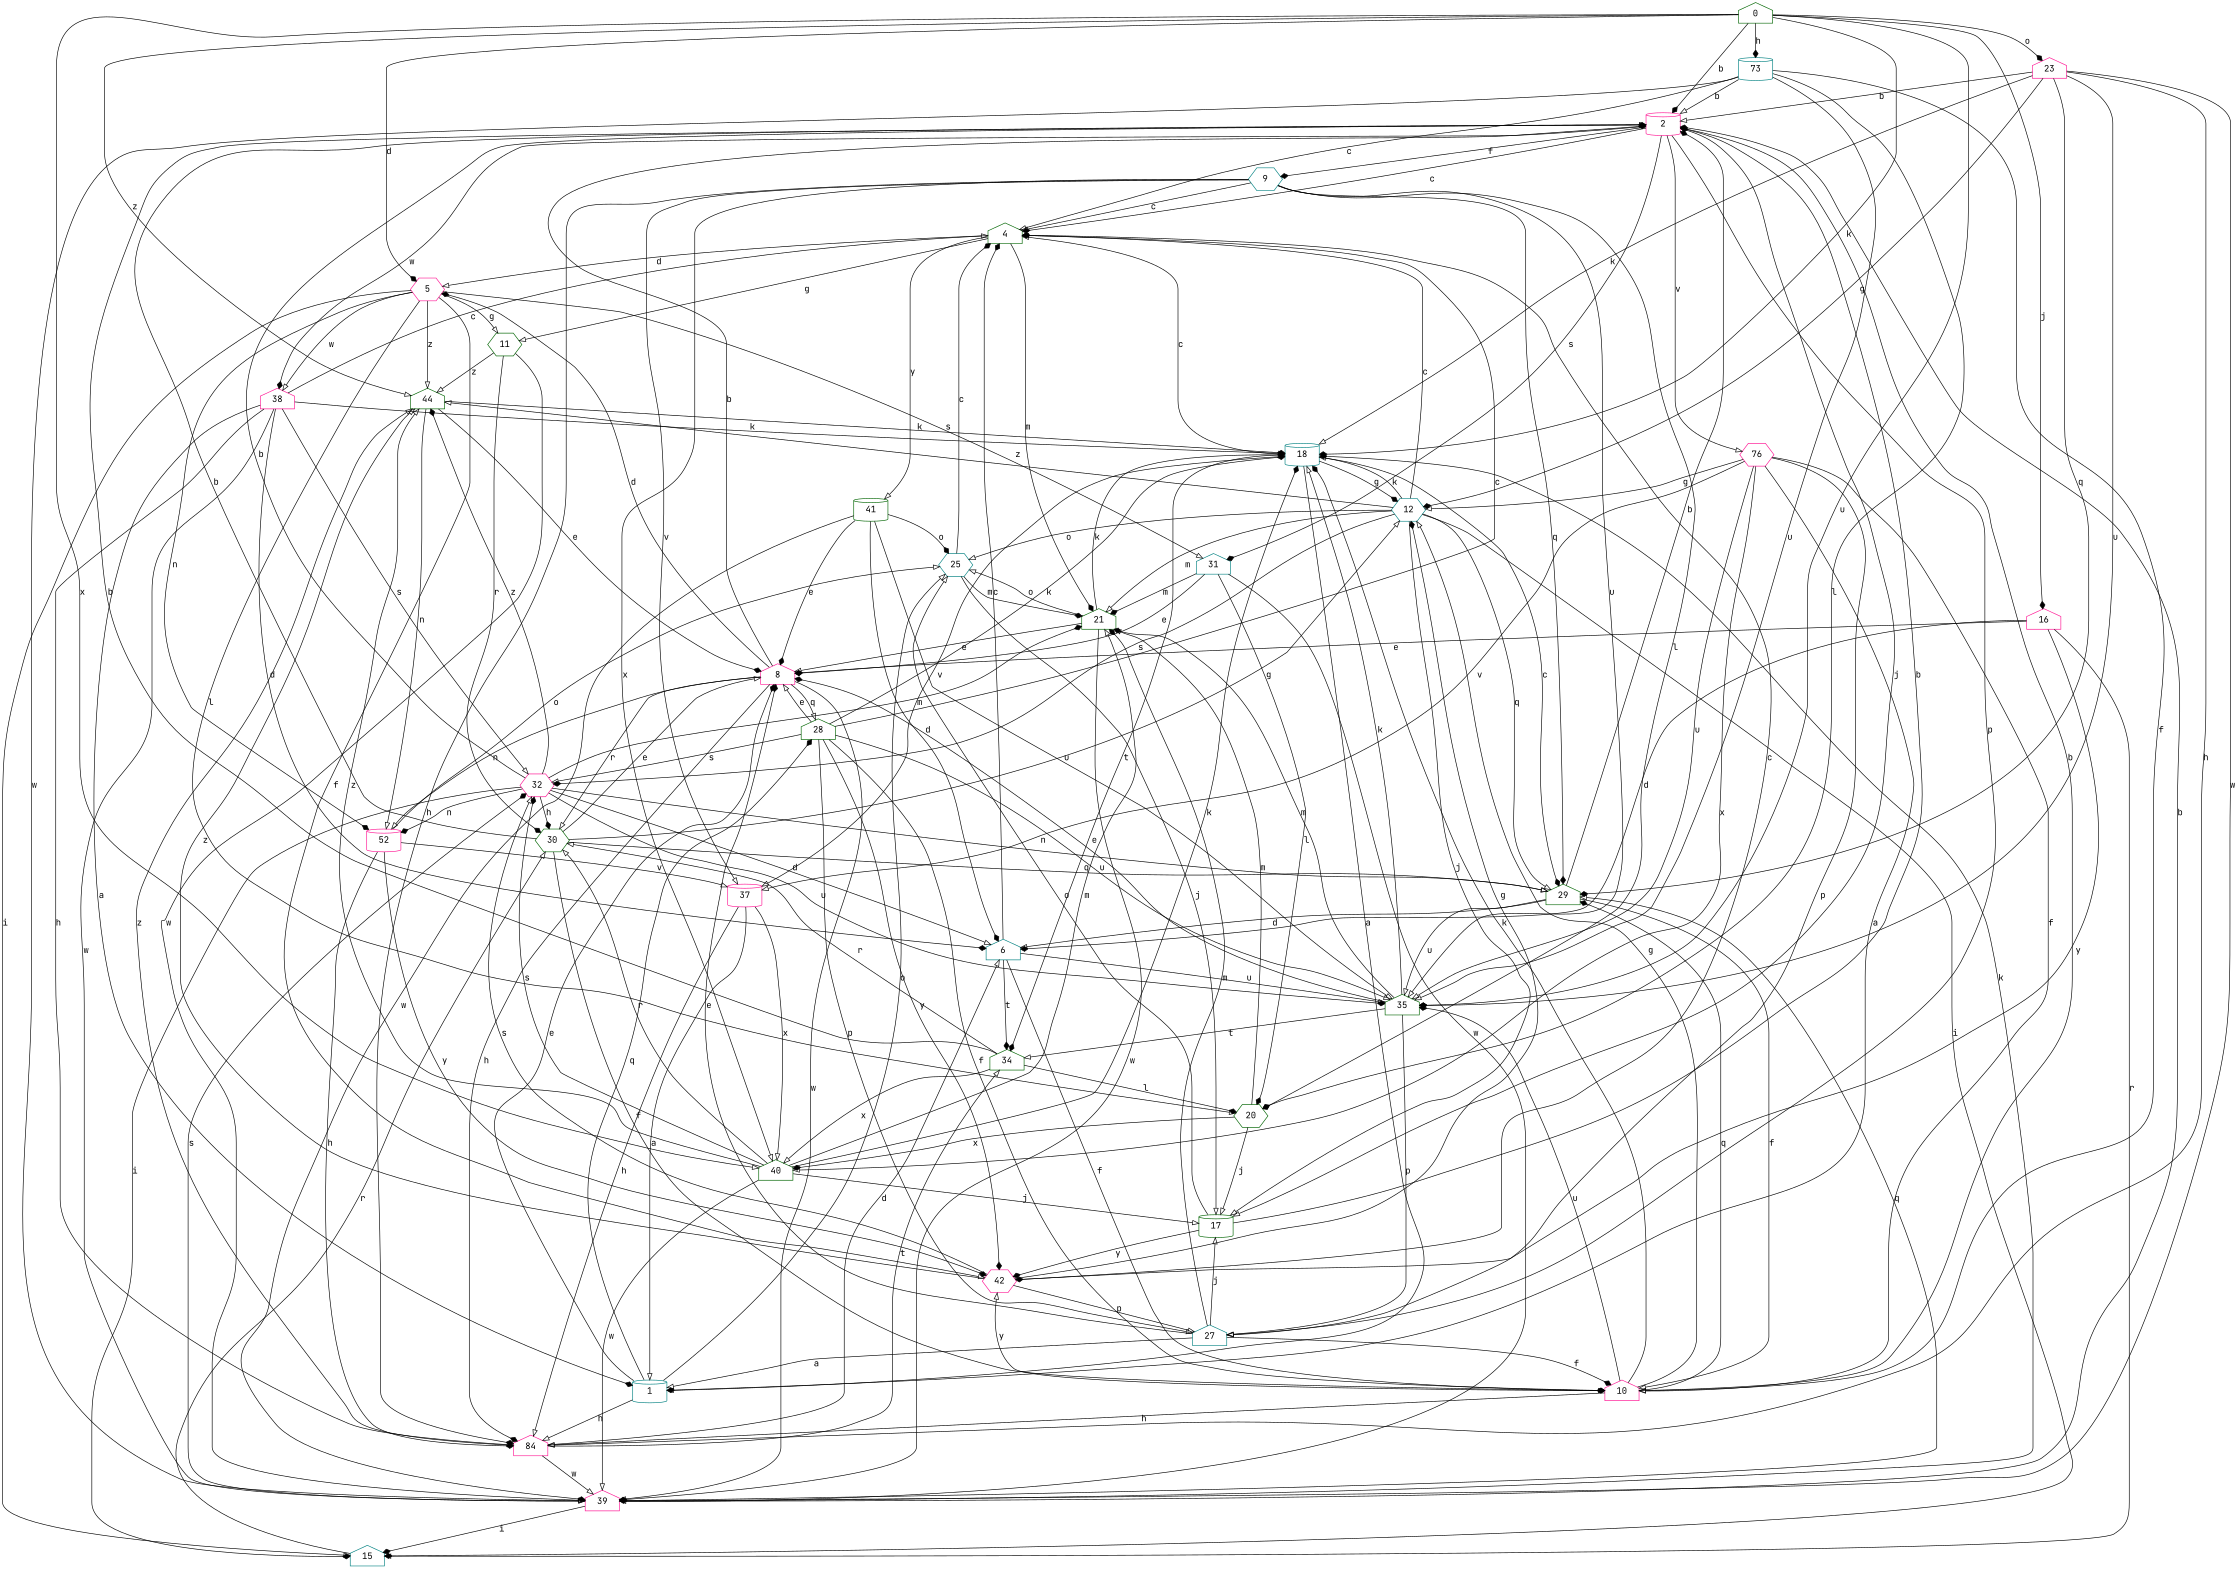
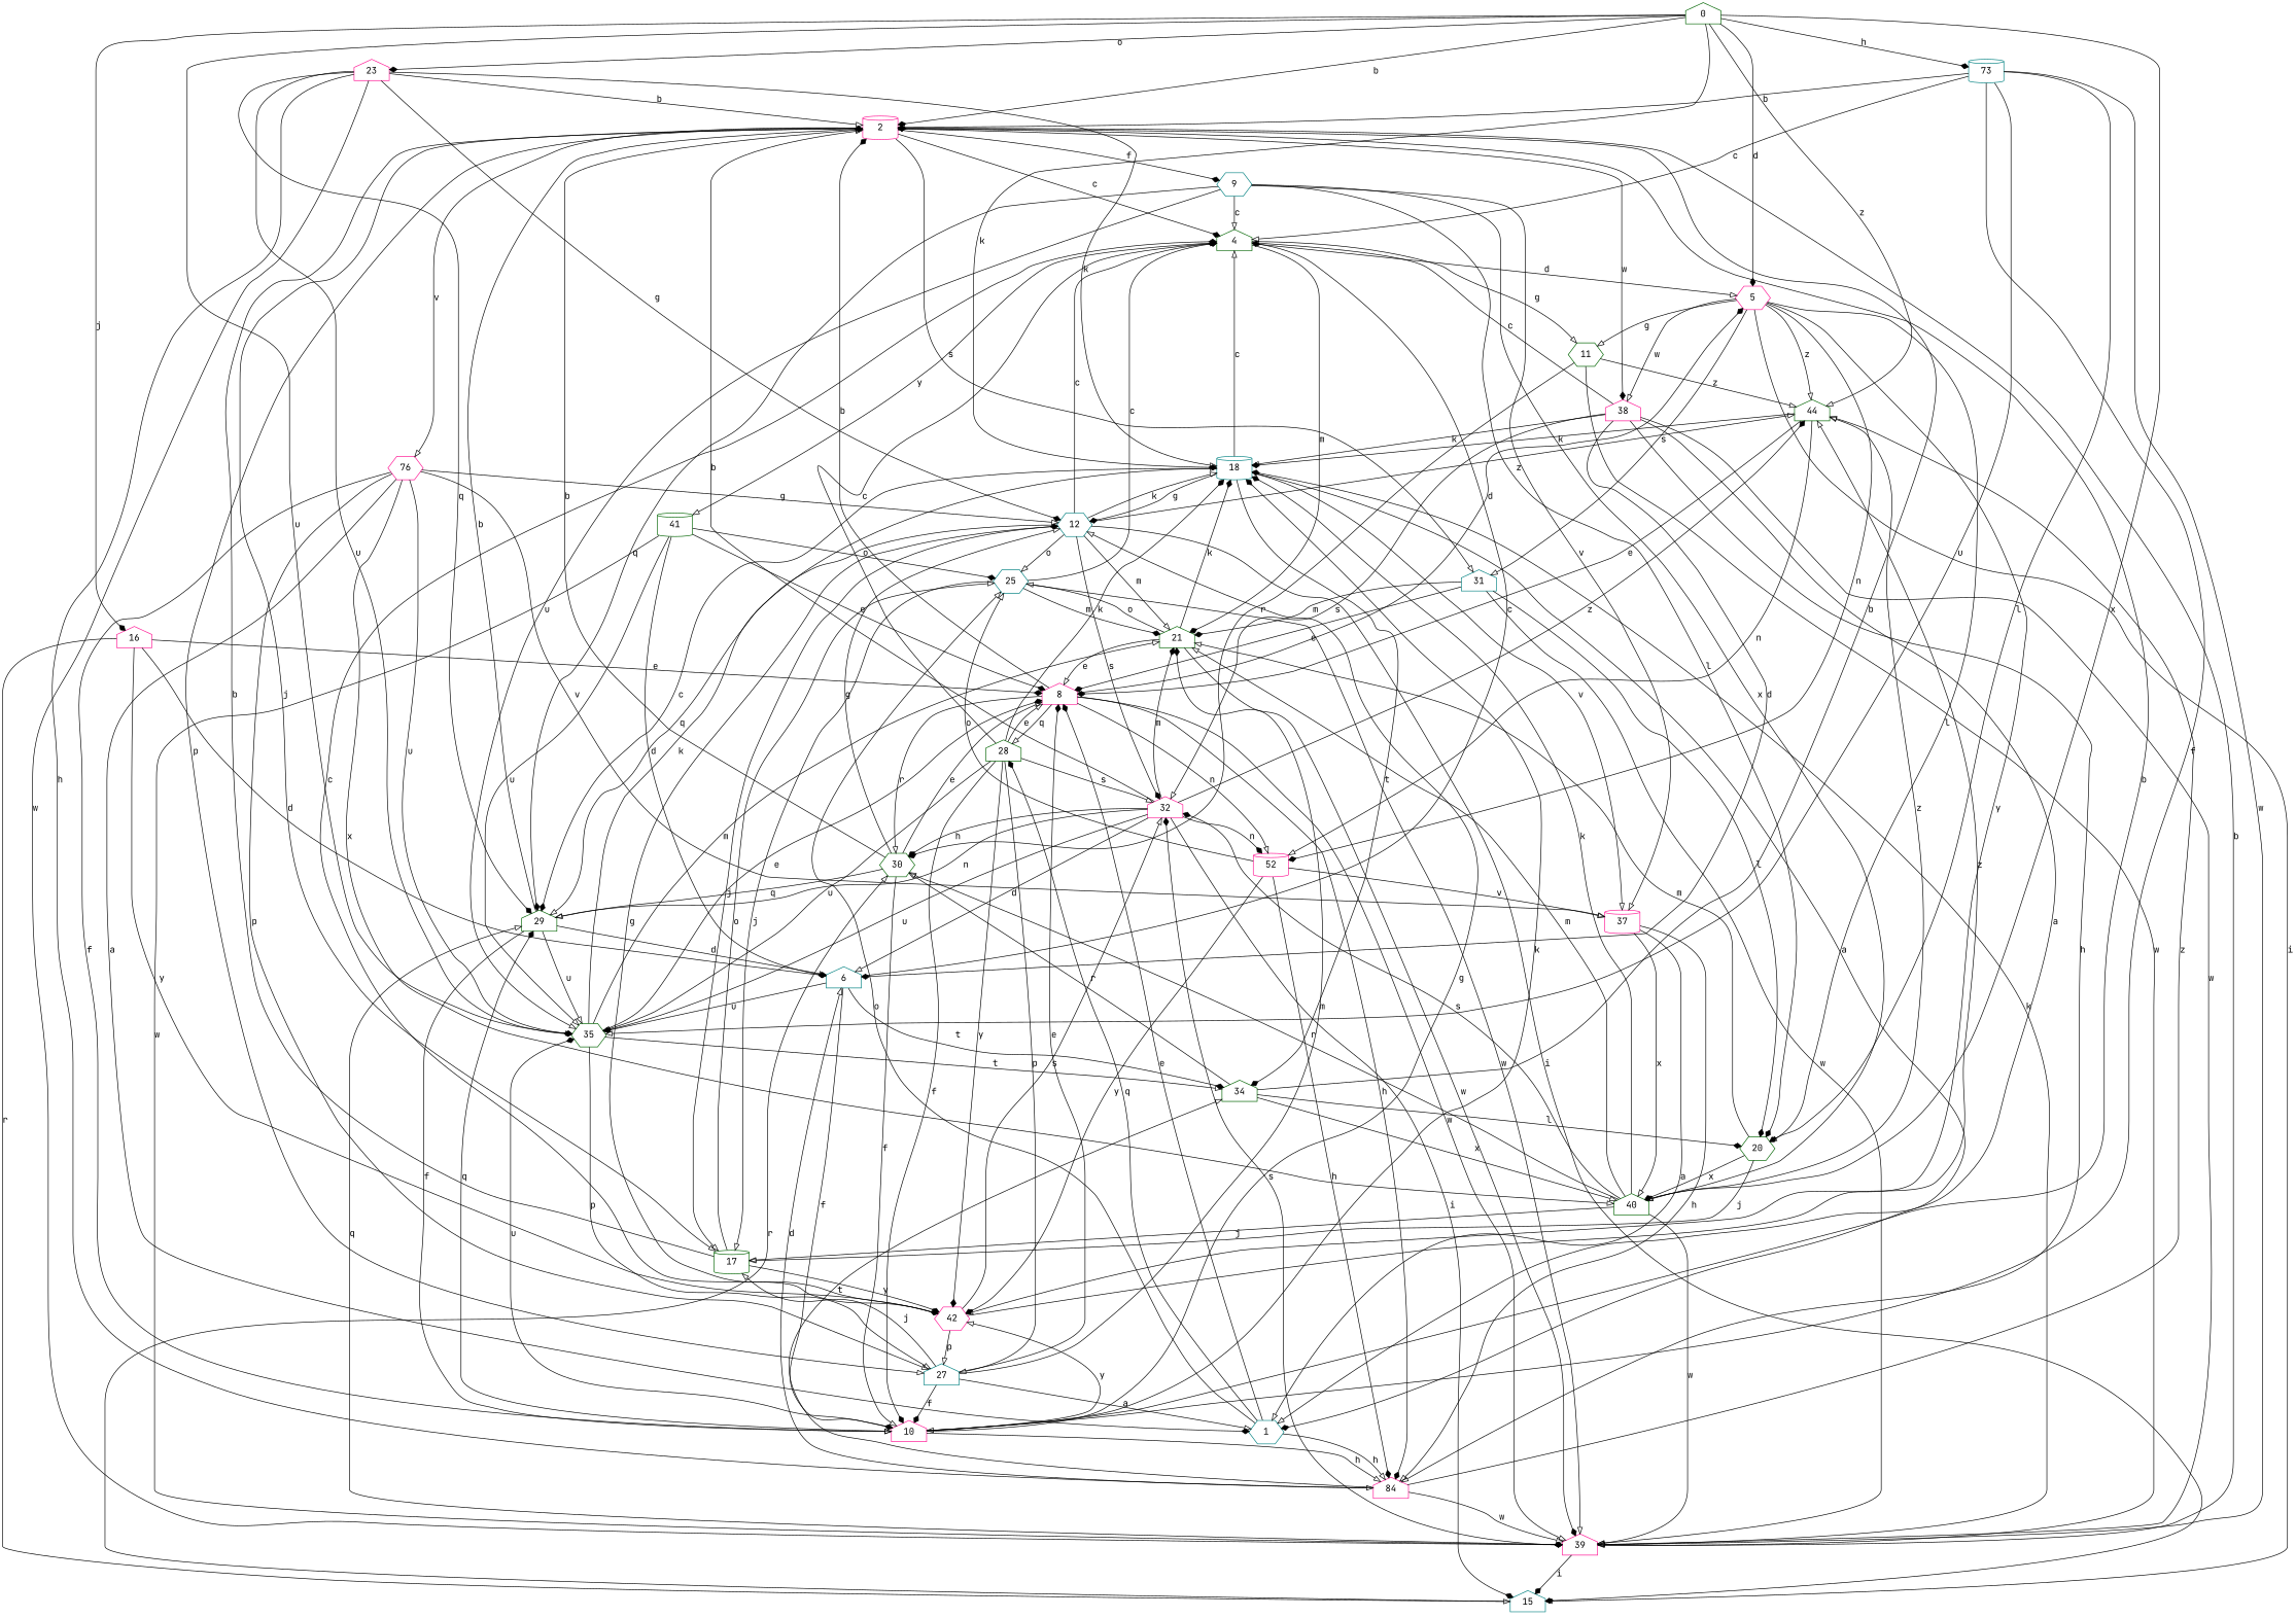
  strict digraph {
    fontname="JetBrains Mono"
    node [color=deeppink fontname="JetBrains Mono" shape=house]
    edge [arrowhead=onormal fontname="JetBrains Mono"]
    2 [shape=cylinder]
    0 [color=darkgreen]
    5 [shape=hexagon]
    n4 [color=teal label=73 shape=cylinder]
    16
    18 [color=teal shape=cylinder]
    23
-   35 [color=darkgreen]
+   35 [color=darkgreen shape=hexagon]
    40 [color=darkgreen]
    44 [color=darkgreen]
    4 [color=darkgreen]
    9 [color=teal shape=hexagon]
    17 [color=darkgreen shape=cylinder]
    27 [color=teal]
    31 [color=teal]
    n16 [label=76 shape=hexagon]
    38
    11 [color=darkgreen shape=hexagon]
    15 [color=teal]
    20 [color=darkgreen shape=hexagon]
    n21 [label=52 shape=cylinder]
    42 [shape=hexagon]
    10
    39
    8
    6 [color=teal]
-   1 [color=teal shape=cylinder]
+   1 [color=teal shape=hexagon]
    34 [color=darkgreen]
    29 [color=darkgreen]
    37 [shape=cylinder]
    12 [color=teal shape=hexagon]
    n32 [label=84]
    21 [color=darkgreen]
    30 [color=darkgreen shape=hexagon]
-   32 [shape=hexagon]
+   32
    n36 [color=teal label=25 shape=hexagon]
    28 [color=darkgreen]
    41 [color=darkgreen shape=cylinder]
    2 -> 4 [arrowhead=diamond label=c]
    2 -> 9 [arrowhead=diamond label=f]
    2 -> 17 [label=j]
    2 -> 27 [label=p]
-   2 -> 31 [arrowhead=diamond label=s]
+   2 -> 31 [label=s]
    2 -> n16 [label=v]
    2 -> 38 [arrowhead=diamond label=w]
    0 -> 2 [arrowhead=diamond label=b]
    0 -> 5 [arrowhead=diamond label=d]
    0 -> n4 [arrowhead=diamond label=h]
    0 -> 16 [arrowhead=diamond label=j]
    0 -> 18 [arrowhead=diamond label=k]
    0 -> 23 [arrowhead=diamond label=o]
    0 -> 35 [arrowhead=diamond label=u]
    0 -> 40 [label=x]
    0 -> 44 [label=z]
    5 -> 44 [label=z]
    5 -> 31 [label=s]
    5 -> 38 [label=w]
    5 -> 11 [label=g]
    5 -> 15 [label=i]
    5 -> 20 [label=l]
    5 -> n21 [arrowhead=diamond label=n]
-   5 -> 42 [label=f]
+   5 -> 42 [label=y]
    n4 -> 2 [label=b]
    n4 -> 35 [label=u]
    n4 -> 4 [label=c]
    n4 -> 20 [arrowhead=diamond label=l]
    n4 -> 10 [label=f]
    n4 -> 39 [label=w]
    16 -> 15 [label=r]
    16 -> 42 [arrowhead=diamond label=y]
    16 -> 8 [arrowhead=diamond label=e]
    16 -> 6 [arrowhead=diamond label=d]
    18 -> 4 [label=c]
    18 -> 1 [label=a]
    18 -> 34 [arrowhead=diamond label=t]
    18 -> 29 [arrowhead=diamond label=c]
    18 -> 37 [label=v]
    18 -> 12 [arrowhead=diamond label=g]
    23 -> 2 [label=b]
    23 -> 18 [label=k]
    23 -> 35 [arrowhead=diamond label=u]
    23 -> 39 [arrowhead=diamond label=w]
    23 -> 29 [arrowhead=diamond label=q]
    23 -> 12 [arrowhead=diamond label=g]
    23 -> n32 [label=h]
    35 -> 18 [label=k]
    35 -> 27 [label=p]
    35 -> 8 [arrowhead=diamond label=e]
    35 -> 34 [label=t]
-   35 -> 21 [arrowhead=diamond label=m]
+   35 -> 21 [label=m]
    40 -> 18 [arrowhead=diamond label=k]
    40 -> 44 [label=z]
    40 -> 17 [label=j]
    40 -> 39 [label=w]
    40 -> 21 [label=m]
    40 -> 30 [label=r]
    40 -> 32 [arrowhead=diamond label=s]
    44 -> 18 [arrowhead=diamond label=k]
    44 -> n21 [label=n]
    44 -> 8 [arrowhead=diamond label=e]
    4 -> 5 [label=d]
    4 -> 11 [label=g]
    4 -> 21 [arrowhead=diamond label=m]
    4 -> 41 [label=y]
    9 -> 35 [label=u]
    9 -> 40 [label=x]
    9 -> 4 [label=c]
    9 -> 20 [arrowhead=diamond label=l]
    9 -> 29 [arrowhead=diamond label=q]
    9 -> 37 [label=v]
-   9 -> n32 [arrowhead=diamond label=h]
    17 -> 2 [arrowhead=diamond label=b]
    17 -> 42 [arrowhead=diamond label=y]
    17 -> n36 [label=o]
    27 -> 17 [label=j]
    27 -> 10 [arrowhead=diamond label=f]
    27 -> 8 [arrowhead=diamond label=e]
    27 -> 1 [label=a]
    27 -> 21 [arrowhead=diamond label=m]
    31 -> 20 [arrowhead=diamond label=l]
    31 -> 39 [label=w]
    31 -> 8 [arrowhead=diamond label=e]
    31 -> 21 [arrowhead=diamond label=m]
    n16 -> 35 [label=u]
    n16 -> 40 [label=x]
    n16 -> 27 [label=p]
    n16 -> 10 [label=f]
    n16 -> 1 [arrowhead=diamond label=a]
    n16 -> 37 [label=v]
    n16 -> 12 [label=g]
    38 -> 18 [label=k]
    38 -> 4 [label=c]
    38 -> 39 [label=w]
    38 -> 6 [arrowhead=diamond label=d]
    38 -> 1 [arrowhead=diamond label=a]
    38 -> n32 [label=h]
    38 -> 32 [label=s]
    11 -> 44 [label=z]
    11 -> 39 [label=w]
    11 -> 30 [arrowhead=diamond label=r]
    15 -> 30 [label=r]
    20 -> 40 [arrowhead=diamond label=x]
    20 -> 17 [label=j]
    20 -> 21 [label=m]
    n21 -> 42 [arrowhead=diamond label=y]
    n21 -> 37 [label=v]
    n21 -> n32 [arrowhead=diamond label=h]
    n21 -> n36 [label=o]
    42 -> 44 [label=z]
    42 -> 4 [arrowhead=diamond label=c]
    42 -> 27 [label=p]
    42 -> 12 [arrowhead=diamond label=g]
    42 -> 32 [label=s]
    10 -> 2 [arrowhead=diamond label=b]
    10 -> 18 [arrowhead=diamond label=k]
    10 -> 35 [arrowhead=diamond label=u]
    10 -> 42 [label=y]
    10 -> 29 [arrowhead=diamond label=q]
    10 -> 12 [label=g]
    10 -> n32 [label=h]
    39 -> 2 [arrowhead=diamond label=b]
    39 -> 18 [arrowhead=diamond label=k]
    39 -> 15 [arrowhead=diamond label=i]
    39 -> 29 [label=q]
    39 -> 32 [arrowhead=diamond label=s]
    8 -> 2 [arrowhead=diamond label=b]
    8 -> 5 [arrowhead=diamond label=d]
    8 -> n21 [label=n]
    8 -> 39 [label=w]
    8 -> n32 [arrowhead=diamond label=h]
    8 -> 30 [label=r]
    8 -> 28 [label=q]
    6 -> 35 [label=u]
    6 -> 4 [arrowhead=diamond label=c]
    6 -> 10 [arrowhead=diamond label=f]
    6 -> 34 [arrowhead=diamond label=t]
    1 -> 8 [arrowhead=diamond label=e]
    1 -> n32 [label=h]
    1 -> n36 [label=o]
    1 -> 28 [arrowhead=diamond label=q]
    34 -> 2 [arrowhead=diamond label=b]
    34 -> 40 [label=x]
    34 -> 20 [arrowhead=diamond label=l]
    34 -> 30 [label=r]
    29 -> 2 [arrowhead=diamond label=b]
    29 -> 35 [label=u]
    29 -> 10 [label=f]
    29 -> 6 [label=d]
    37 -> 40 [label=x]
    37 -> 1 [label=a]
    37 -> n32 [label=h]
    12 -> 18 [label=k]
    12 -> 44 [label=z]
    12 -> 4 [arrowhead=diamond label=c]
    12 -> 17 [label=j]
    12 -> 15 [arrowhead=diamond label=i]
    12 -> 29 [label=q]
    12 -> 21 [label=m]
    12 -> 32 [arrowhead=diamond label=s]
    12 -> n36 [label=o]
    n32 -> 44 [label=z]
    n32 -> 39 [label=w]
    n32 -> 6 [label=d]
    n32 -> 34 [label=t]
    21 -> 18 [arrowhead=diamond label=k]
    21 -> 39 [arrowhead=diamond label=w]
    21 -> 8 [label=e]
    21 -> n36 [label=o]
    30 -> 2 [label=b]
    30 -> 10 [label=f]
    30 -> 8 [label=e]
    30 -> 29 [label=q]
    30 -> 12 [label=g]
    32 -> 2 [label=b]
    32 -> 35 [arrowhead=diamond label=u]
    32 -> 44 [arrowhead=diamond label=z]
    32 -> 15 [arrowhead=diamond label=i]
    32 -> n21 [arrowhead=diamond label=n]
    32 -> 6 [label=d]
    32 -> 29 [label=n]
    32 -> 21 [arrowhead=diamond label=m]
    32 -> 30 [arrowhead=diamond label=h]
    n36 -> 4 [arrowhead=diamond label=c]
    n36 -> 17 [label=j]
+   n36 -> 39 [label=w]
    n36 -> 21 [arrowhead=diamond label=m]
    28 -> 18 [arrowhead=diamond label=k]
    28 -> 35 [label=u]
    28 -> 4 [label=c]
    28 -> 27 [label=p]
    28 -> 42 [arrowhead=diamond label=y]
    28 -> 10 [arrowhead=diamond label=f]
    28 -> 8 [label=e]
    28 -> 32 [label=s]
    41 -> 35 [label=u]
    41 -> 39 [arrowhead=diamond label=w]
    41 -> 8 [arrowhead=diamond label=e]
    41 -> 6 [arrowhead=diamond label=d]
    41 -> n36 [arrowhead=diamond label=o]
  }
